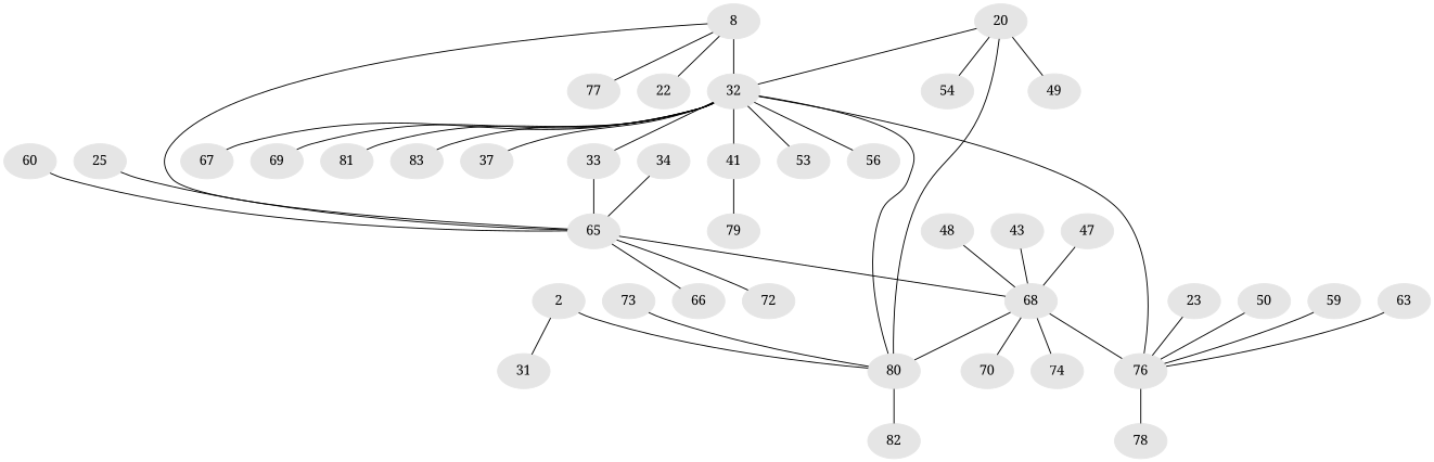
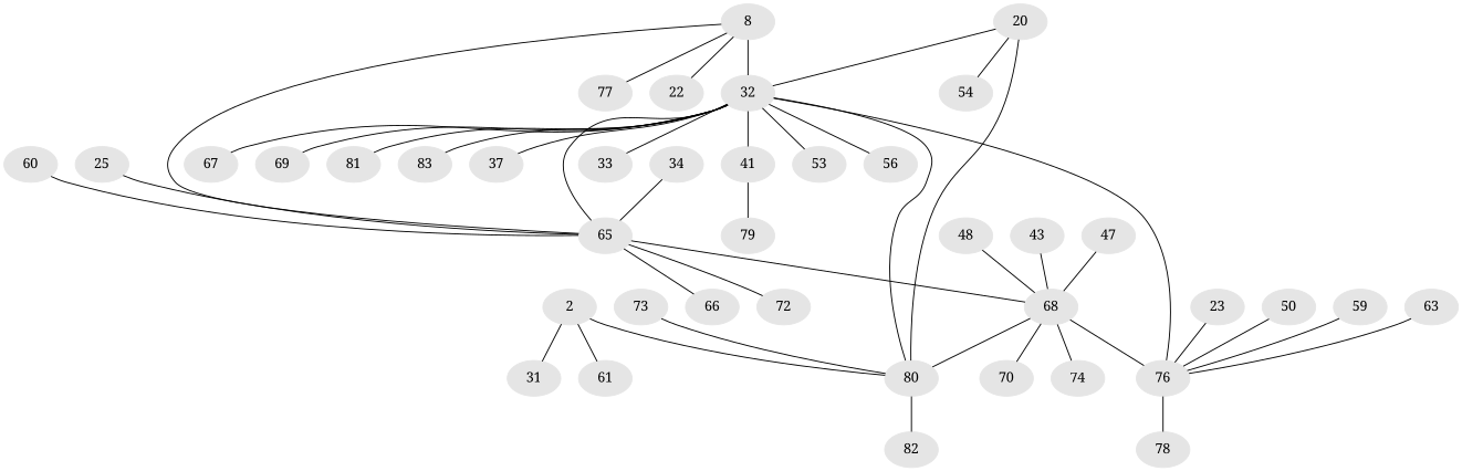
  graph {
    fontname="Noto Serif"
    node [color=gray90 fontname="Noto Serif" style=filled]
    edge [fontname="Noto Serif"]
    2 [super="+1"]
    n2 [label=31]
+   61 [super="+21"]
    80 [super="+71"]
    65 [super="+4+42"]
    68 [super="+12"]
    66 [super="+64"]
    72
    82 [super="+40"]
    8 [super="+7"]
    22
    32 [super="+15+6"]
    77
    76 [super="+51+39+11"]
    33 [super="+30"]
    37
    41 [super="+26+36+16"]
    53
    56
    67
    69 [super="+45+46+62"]
    81 [super="+75"]
    83
    20 [super="+18"]
-   49
    54
    78
    23
    25
    79
    34
    70
    74
    43
    47 [super="+44"]
    48
    50
    59
    60
    63
    73 [super="+52"]
    2 -- n2
+   2 -- 61
    2 -- 80
    80 -- 82
    65 -- 68 [weight=2]
    65 -- 66
    65 -- 72
    68 -- 80
    68 -- 76 [weight=4]
    68 -- 70
    68 -- 74
    8 -- 65
    8 -- 22
    8 -- 32 [weight=4]
    8 -- 77
    32 -- 80
-   33 -- 65 [weight=2]
+   32 -- 65 [weight=2]
    32 -- 76 [weight=4]
    32 -- 33
    32 -- 37
    32 -- 41 [weight=5]
    32 -- 53
    32 -- 56
    32 -- 67
    32 -- 69
    32 -- 81
    32 -- 83
    76 -- 78
    41 -- 79
    20 -- 80 [weight=4]
    20 -- 32
-   20 -- 49
    20 -- 54
    23 -- 76
    25 -- 65
    34 -- 65
    43 -- 68
    47 -- 68
    48 -- 68
    50 -- 76
    59 -- 76
    60 -- 65
    63 -- 76
    73 -- 80
  }
